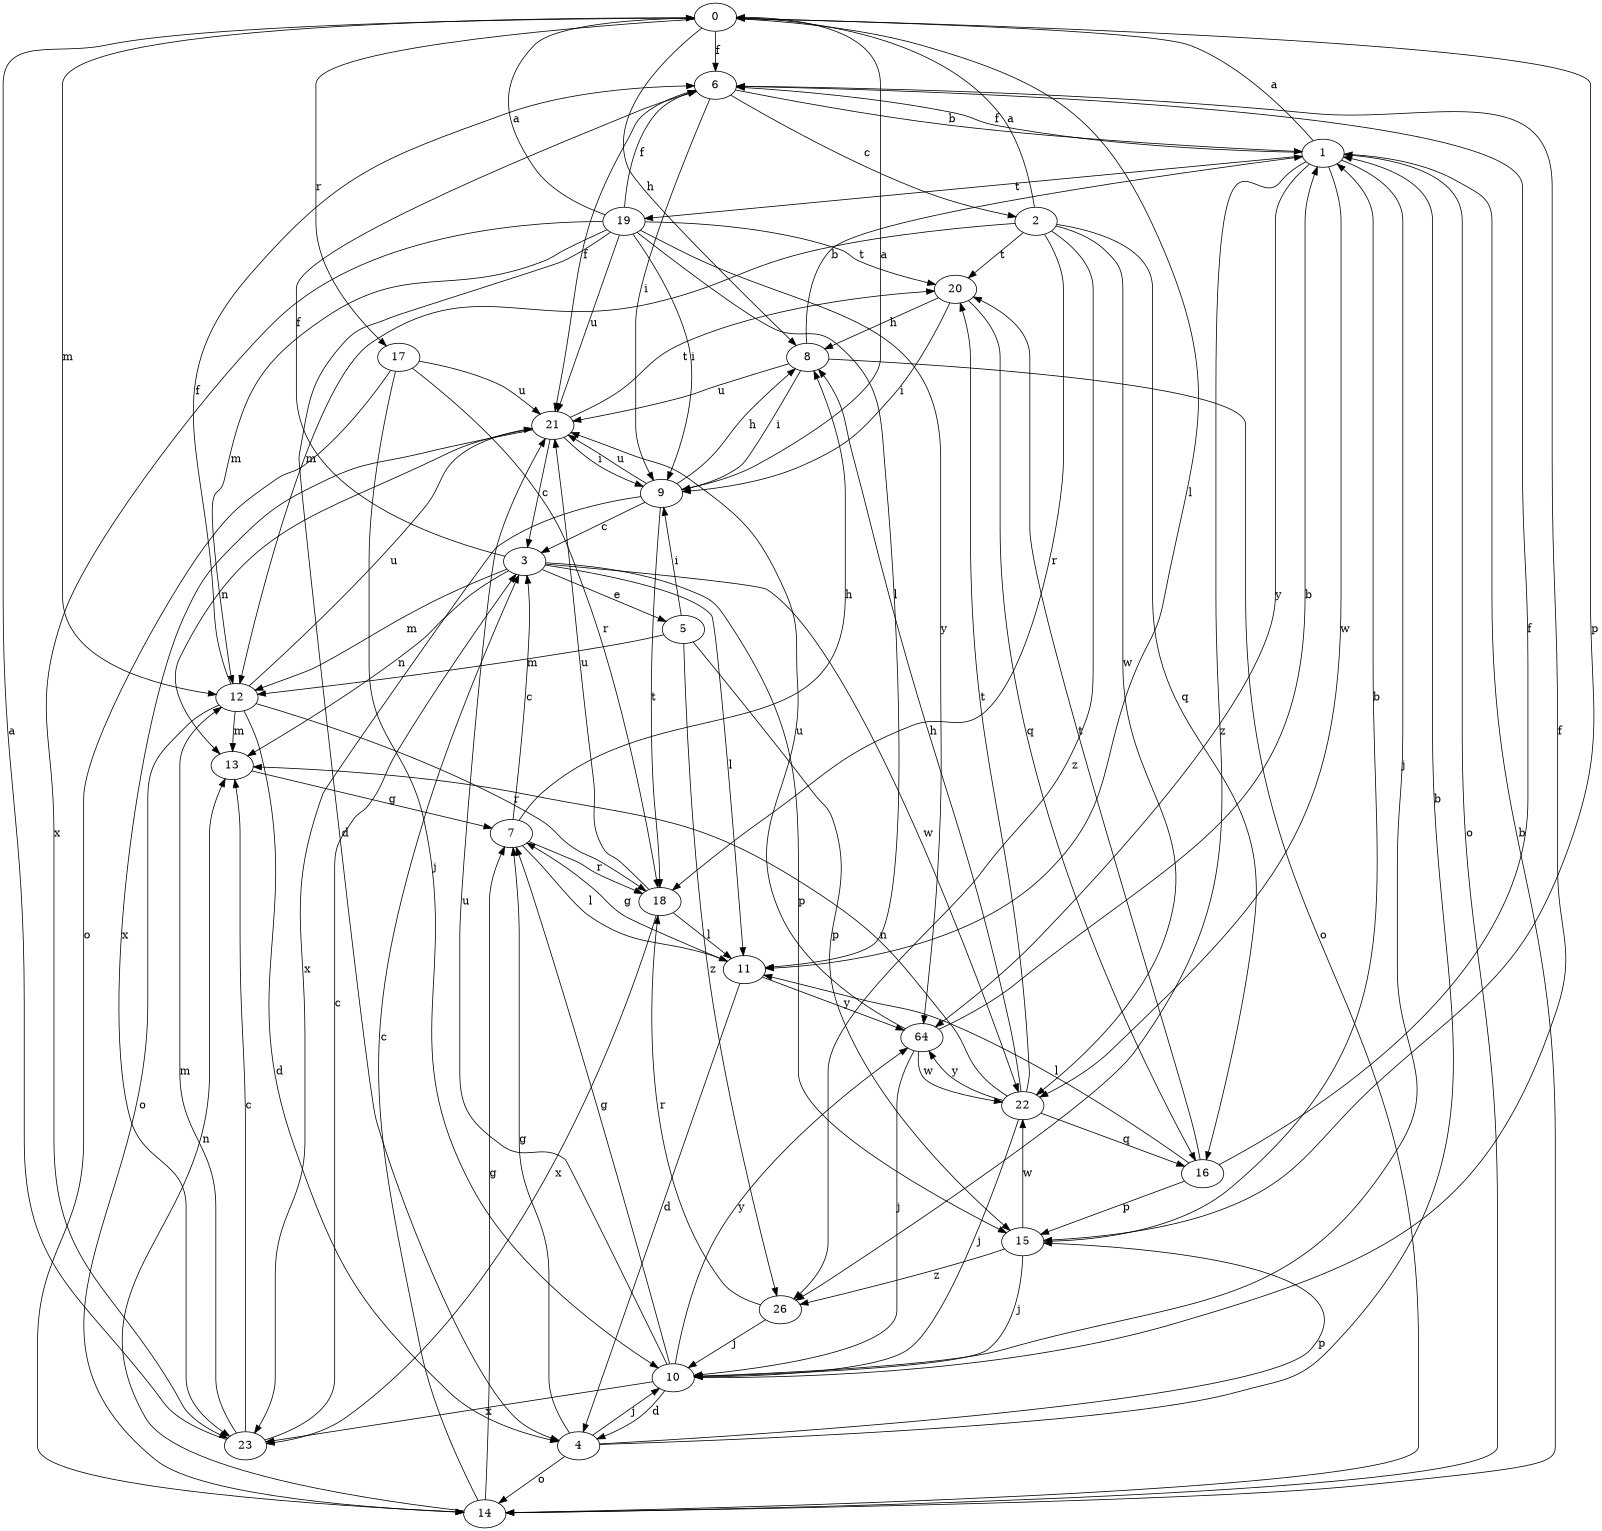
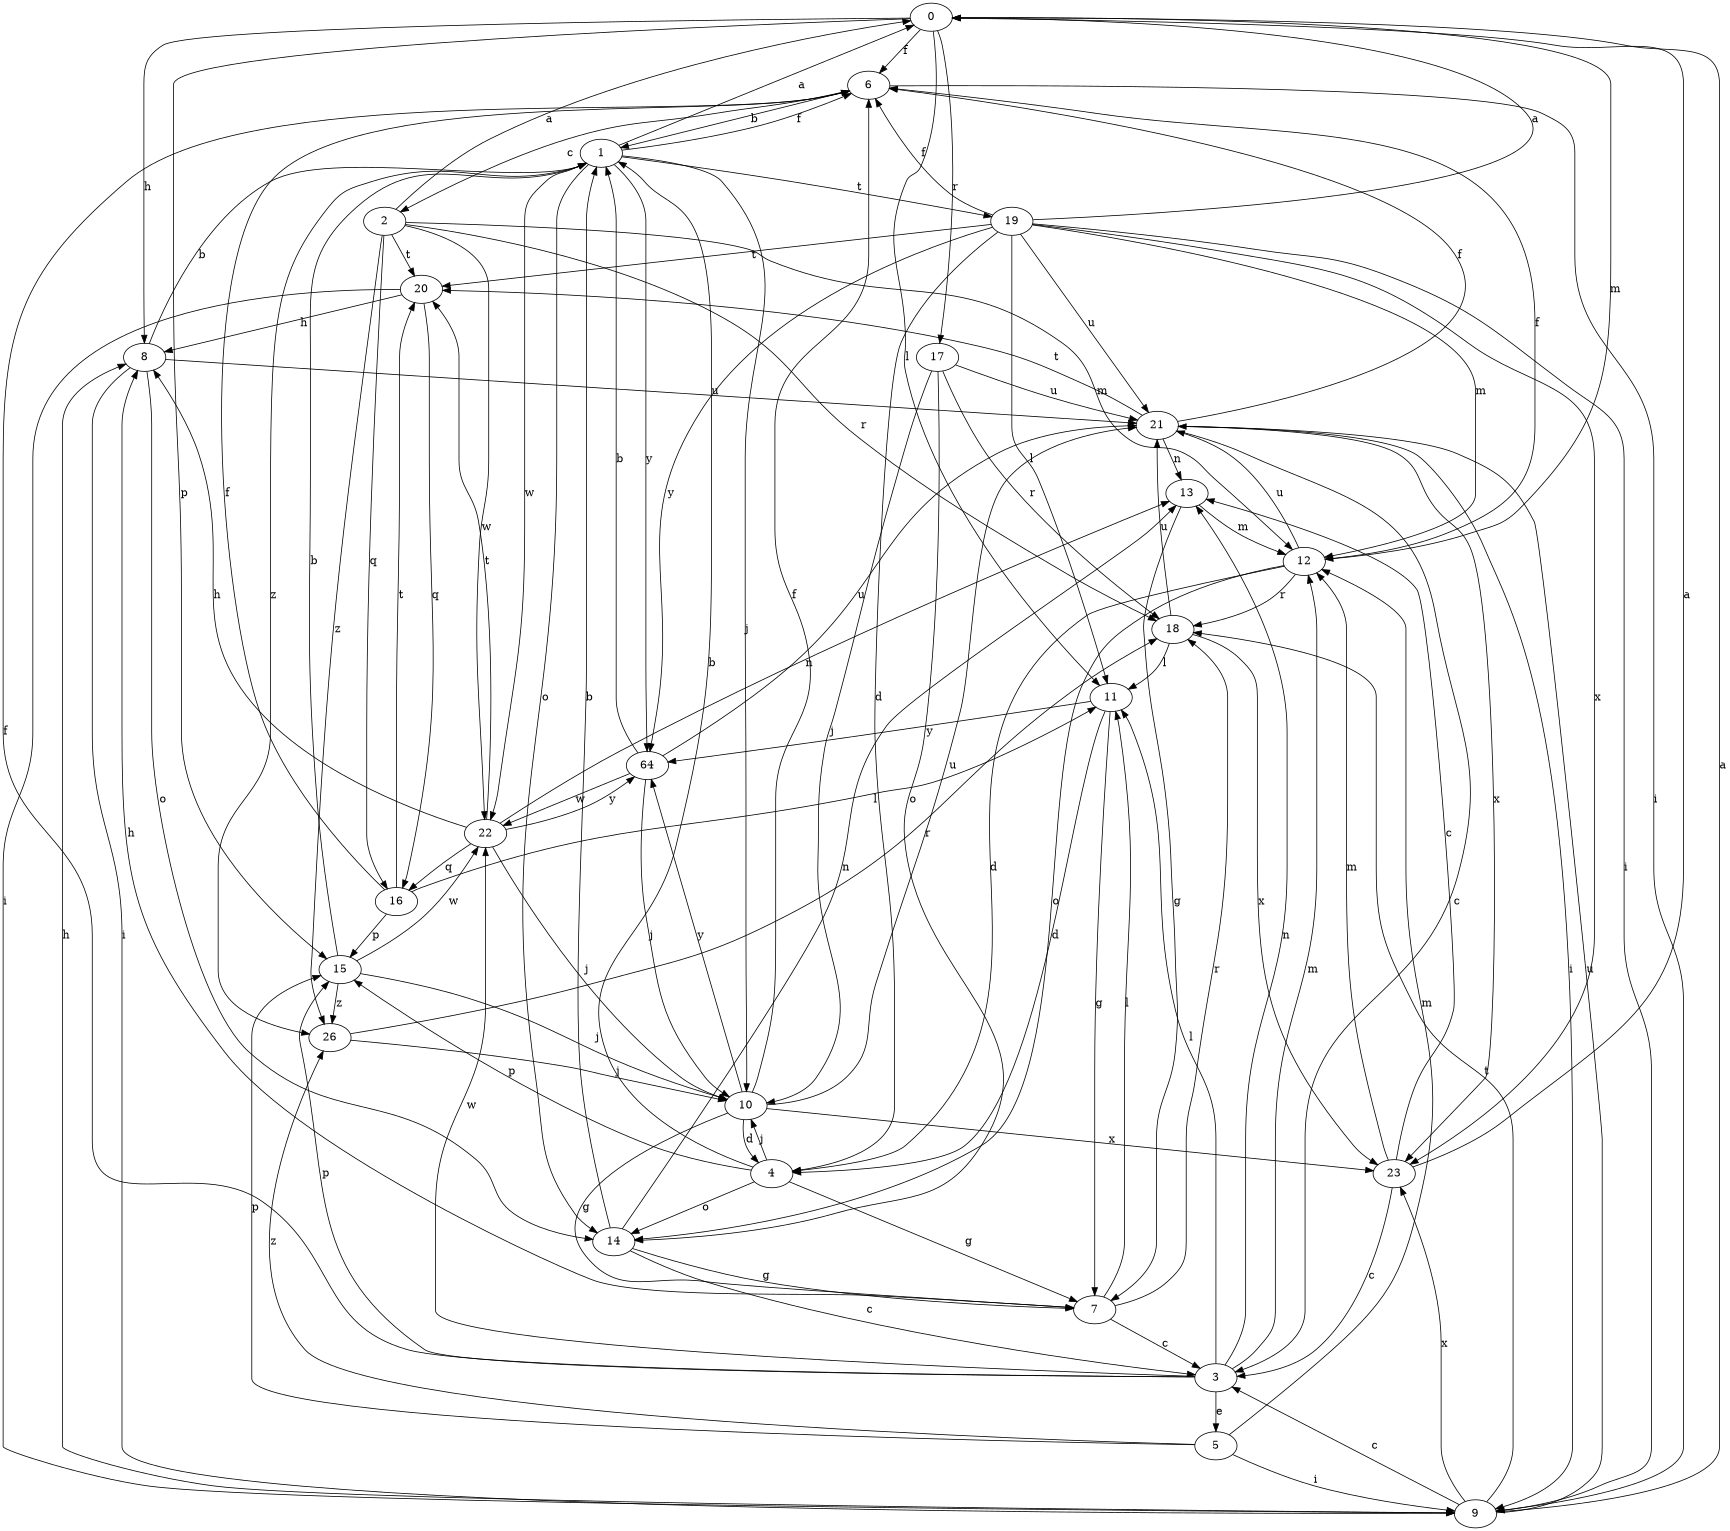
  strict digraph {
    0
    6
    8
    11
    12
    15
    17
    1
    2
    9
    14
    21
    n13 [label=64]
    4
    7
    18
    10
    22
    26
    19
    23
    3
    13
    20
    16
    5
    0 -> 6 [label=f]
    0 -> 8 [label=h]
    0 -> 11 [label=l]
    0 -> 12 [label=m]
    0 -> 15 [label=p]
    0 -> 17 [label=r]
    6 -> 1 [label=b]
    6 -> 2 [label=c]
    6 -> 9 [label=i]
    8 -> 1 [label=b]
    8 -> 9 [label=i]
    8 -> 14 [label=o]
    8 -> 21 [label=u]
    11 -> n13 [label=y]
    11 -> 4 [label=d]
    11 -> 7 [label=g]
    12 -> 6 [label=f]
    12 -> 14 [label=o]
    12 -> 21 [label=u]
    12 -> 4 [label=d]
    12 -> 18 [label=r]
    15 -> 1 [label=b]
    15 -> 10 [label=j]
    15 -> 22 [label=w]
    15 -> 26 [label=z]
    17 -> 14 [label=o]
    17 -> 21 [label=u]
    17 -> 18 [label=r]
    17 -> 10 [label=j]
    1 -> 0 [label=a]
    1 -> 6 [label=f]
    1 -> 14 [label=o]
    1 -> n13 [label=y]
    1 -> 10 [label=j]
    1 -> 22 [label=w]
    1 -> 26 [label=z]
    1 -> 19 [label=t]
    2 -> 0 [label=a]
    2 -> 12 [label=m]
    2 -> 18 [label=r]
    2 -> 22 [label=w]
    2 -> 26 [label=z]
    2 -> 20 [label=t]
    2 -> 16 [label=q]
    9 -> 0 [label=a]
    9 -> 8 [label=h]
    9 -> 21 [label=u]
    9 -> 18 [label=t]
    9 -> 23 [label=x]
    9 -> 3 [label=c]
    14 -> 1 [label=b]
    14 -> 7 [label=g]
    14 -> 3 [label=c]
    14 -> 13 [label=n]
-   6 -> 21 [label=f]
+   21 -> 6 [label=f]
    21 -> 9 [label=i]
    21 -> 23 [label=x]
    21 -> 3 [label=c]
    21 -> 13 [label=n]
    21 -> 20 [label=t]
    n13 -> 1 [label=b]
    n13 -> 21 [label=u]
    n13 -> 10 [label=j]
    n13 -> 22 [label=w]
    4 -> 15 [label=p]
    4 -> 1 [label=b]
    4 -> 14 [label=o]
    4 -> 7 [label=g]
    4 -> 10 [label=j]
    7 -> 8 [label=h]
    7 -> 11 [label=l]
    7 -> 18 [label=r]
    7 -> 3 [label=c]
    18 -> 11 [label=l]
    18 -> 21 [label=u]
    18 -> 23 [label=x]
    10 -> 6 [label=f]
    10 -> 21 [label=u]
    10 -> n13 [label=y]
    10 -> 4 [label=d]
    10 -> 7 [label=g]
    10 -> 23 [label=x]
    22 -> 8 [label=h]
    22 -> n13 [label=y]
    22 -> 10 [label=j]
    22 -> 13 [label=n]
    22 -> 20 [label=t]
    22 -> 16 [label=q]
    26 -> 18 [label=r]
    26 -> 10 [label=j]
    19 -> 0 [label=a]
    19 -> 6 [label=f]
    19 -> 11 [label=l]
    19 -> 12 [label=m]
    19 -> 9 [label=i]
    19 -> 21 [label=u]
    19 -> n13 [label=y]
    19 -> 4 [label=d]
    19 -> 23 [label=x]
    19 -> 20 [label=t]
    23 -> 0 [label=a]
    23 -> 12 [label=m]
    23 -> 3 [label=c]
    23 -> 13 [label=c]
    3 -> 6 [label=f]
    3 -> 11 [label=l]
    3 -> 12 [label=m]
    3 -> 15 [label=p]
    3 -> 22 [label=w]
    3 -> 13 [label=n]
    3 -> 5 [label=e]
-   12 -> 13 [label=m]
+   13 -> 12 [label=m]
    13 -> 7 [label=g]
    20 -> 8 [label=h]
    20 -> 9 [label=i]
    20 -> 16 [label=q]
    16 -> 6 [label=f]
    16 -> 11 [label=l]
    16 -> 15 [label=p]
    16 -> 20 [label=t]
    5 -> 12 [label=m]
    5 -> 15 [label=p]
    5 -> 9 [label=i]
    5 -> 26 [label=z]
  }
